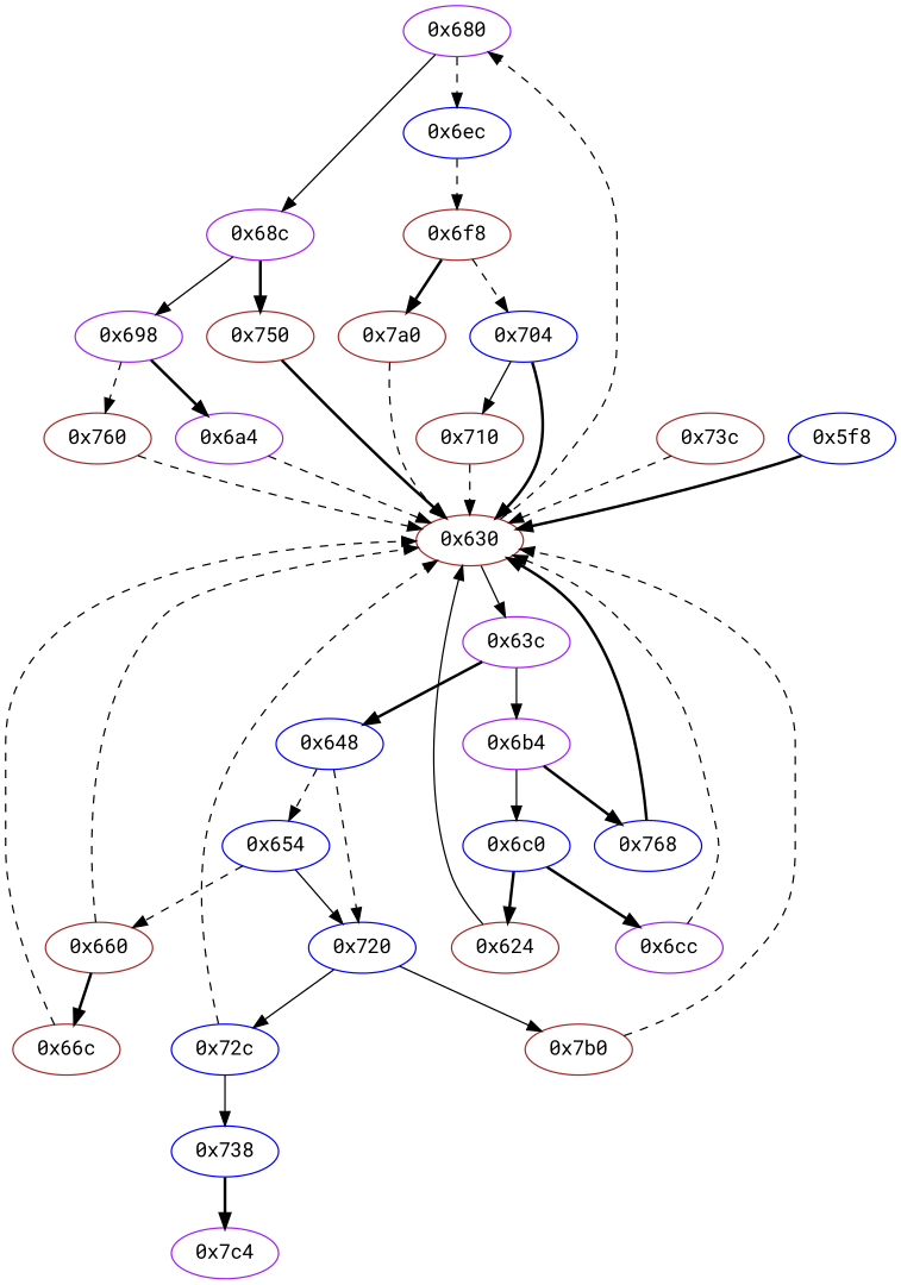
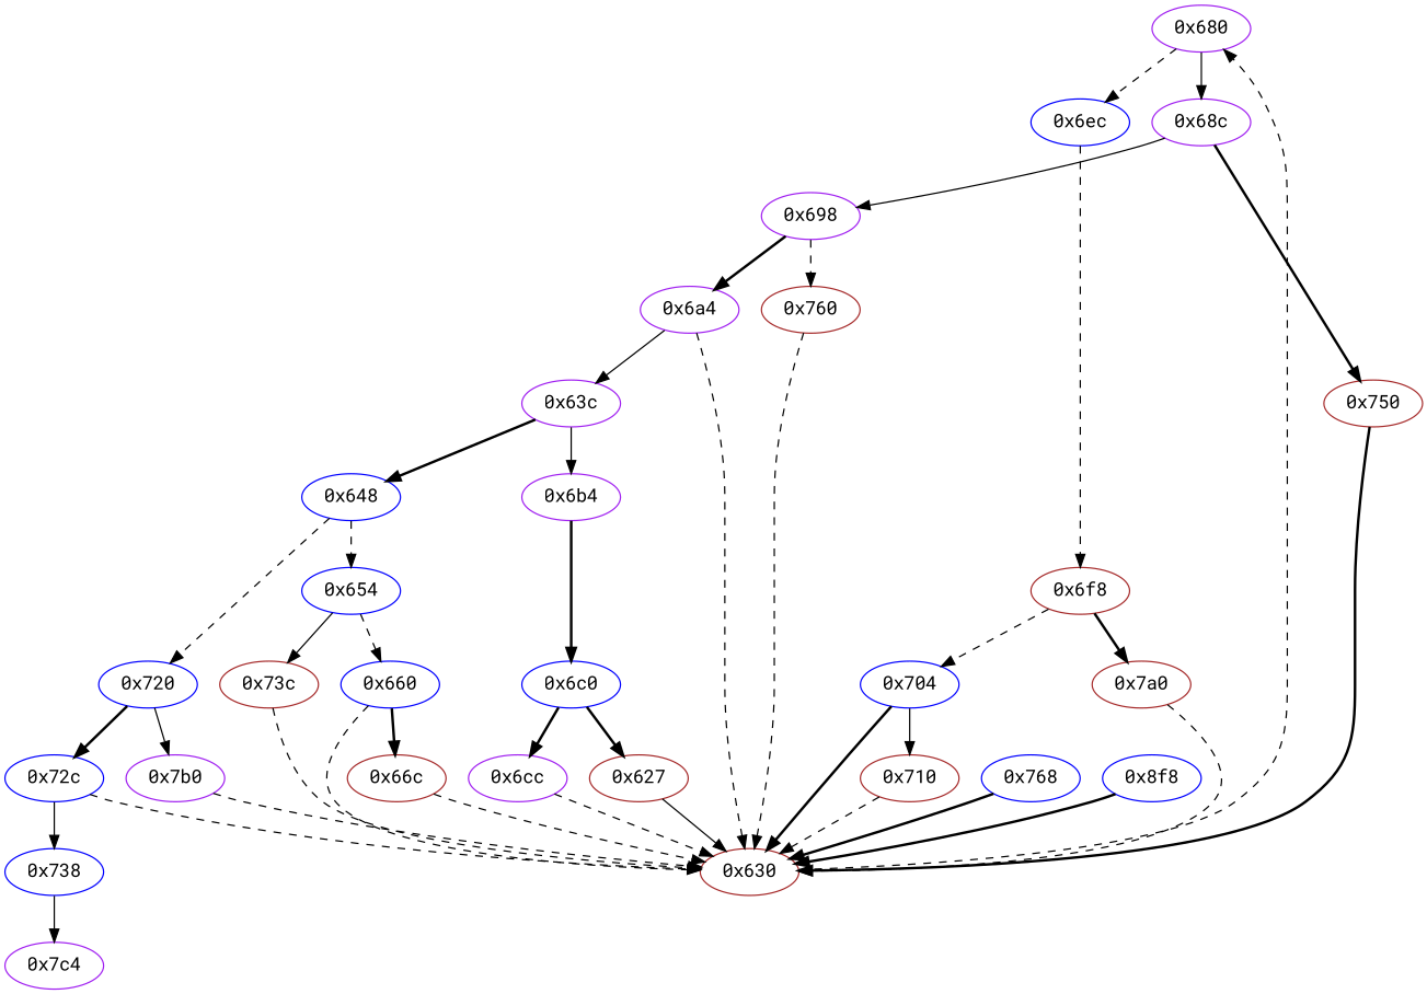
  strict digraph {
    fontname="Roboto Mono"
    node [color=blue fontname="Roboto Mono" opcode="[u'ldr', u'cmp', u'b']"]
    edge [fontname="Roboto Mono" style=dashed]
    "0x680" [color=purple]
    "0x6ec"
    "0x68c" [color=purple]
    "0x6f8" [color=brown]
    "0x750" [color=brown opcode="[u'ldr', u'ldr', u'mov', u'b']"]
    "0x698" [color=purple]
    "0x7a0" [color=brown opcode="[u'ldr', u'mov', u'mov', u'b']"]
    "0x704"
    "0x630" [color=brown]
    "0x6a4" [color=purple opcode="[u'ldr', u'cmp', u'ldr', u'b']"]
    "0x760" [color=brown opcode="[u'ldr', u'b']"]
    "0x63c" [color=purple]
    "0x648"
    "0x6b4" [color=purple]
    "0x7c4" [color=purple opcode="[u'mov', u'sub', u'pop']"]
    "0x710" [color=brown opcode="[u'mov', u'mov', u'mov', u'b']"]
    "0x738" [opcode="[u'b']"]
    "0x654"
-   "0x660" [color=brown]
+   "0x660"
    "0x73c" [color=brown opcode="[u'ldr', u'ldr', u'bl', u'ldr', u'b']"]
    "0x66c" [color=brown opcode="[u'ldr', u'ldr', u'add', u'mov', u'b']"]
-   "0x624" [color=brown opcode="[u'ldr', u'cmp', u'ldr']"]
+   "0x624" [color=brown opcode="[u'ldr', u'cmp', u'ldr']" label="0x627"]
    "0x6c0"
    "0x6cc" [color=purple opcode="[u'str', u'str', u'ldr', u'ldr', u'ldr', u'cmp', u'mov', u'b']"]
    "0x72c"
    "0x720"
    "0x768" [opcode="[u'ldr', u'ldr', u'add', u'str', u'ldr', u'b']"]
-   "0x7b0" [color=brown opcode="[u'ldr', u'add', u'str', u'ldr', u'b']"]
-   "0x5f8" [opcode="[u'push', u'add', u'sub', u'ldr', u'mov', u'ldr', u'ldr', u'ldr', u'add', u'str', u'b']"]
+   "0x7b0" [color=purple opcode="[u'ldr', u'add', u'str', u'ldr', u'b']"]
+   "0x5f8" [opcode="[u'push', u'add', u'sub', u'ldr', u'mov', u'ldr', u'ldr', u'ldr', u'add', u'str', u'b']" label="0x8f8"]
    "0x680" -> "0x6ec"
    "0x680" -> "0x68c" [style=solid]
    "0x6ec" -> "0x6f8"
    "0x68c" -> "0x750" [style=bold]
    "0x68c" -> "0x698" [style=solid]
    "0x6f8" -> "0x7a0" [style=bold]
    "0x6f8" -> "0x704"
    "0x750" -> "0x630" [style=bold]
    "0x698" -> "0x6a4" [style=bold]
    "0x698" -> "0x760"
    "0x7a0" -> "0x630"
    "0x704" -> "0x630" [style=bold]
    "0x704" -> "0x710" [style=solid]
    "0x630" -> "0x680"
-   "0x630" -> "0x63c" [style=solid]
+   "0x6a4" -> "0x63c" [style=solid]
    "0x6a4" -> "0x630"
    "0x760" -> "0x630"
    "0x63c" -> "0x648" [style=bold]
    "0x63c" -> "0x6b4" [style=solid]
    "0x648" -> "0x654"
    "0x648" -> "0x720"
-   "0x6b4" -> "0x6c0" [style=solid]
-   "0x6b4" -> "0x768" [style=bold]
+   "0x6b4" -> "0x6c0" [style=bold]
    "0x710" -> "0x630"
-   "0x738" -> "0x7c4" [style=bold]
+   "0x738" -> "0x7c4" [style=solid]
    "0x654" -> "0x660"
-   "0x654" -> "0x720" [style=solid]
+   "0x654" -> "0x73c" [style=solid]
    "0x660" -> "0x630"
    "0x660" -> "0x66c" [style=bold]
    "0x73c" -> "0x630"
    "0x66c" -> "0x630"
    "0x624" -> "0x630" [style=solid]
    "0x6c0" -> "0x624" [style=bold]
    "0x6c0" -> "0x6cc" [style=bold]
    "0x6cc" -> "0x630"
    "0x72c" -> "0x630"
    "0x72c" -> "0x738" [style=solid]
-   "0x720" -> "0x72c" [style=solid]
+   "0x720" -> "0x72c" [style=bold]
    "0x720" -> "0x7b0" [style=solid]
    "0x768" -> "0x630" [style=bold]
    "0x7b0" -> "0x630"
    "0x5f8" -> "0x630" [style=bold]
  }
